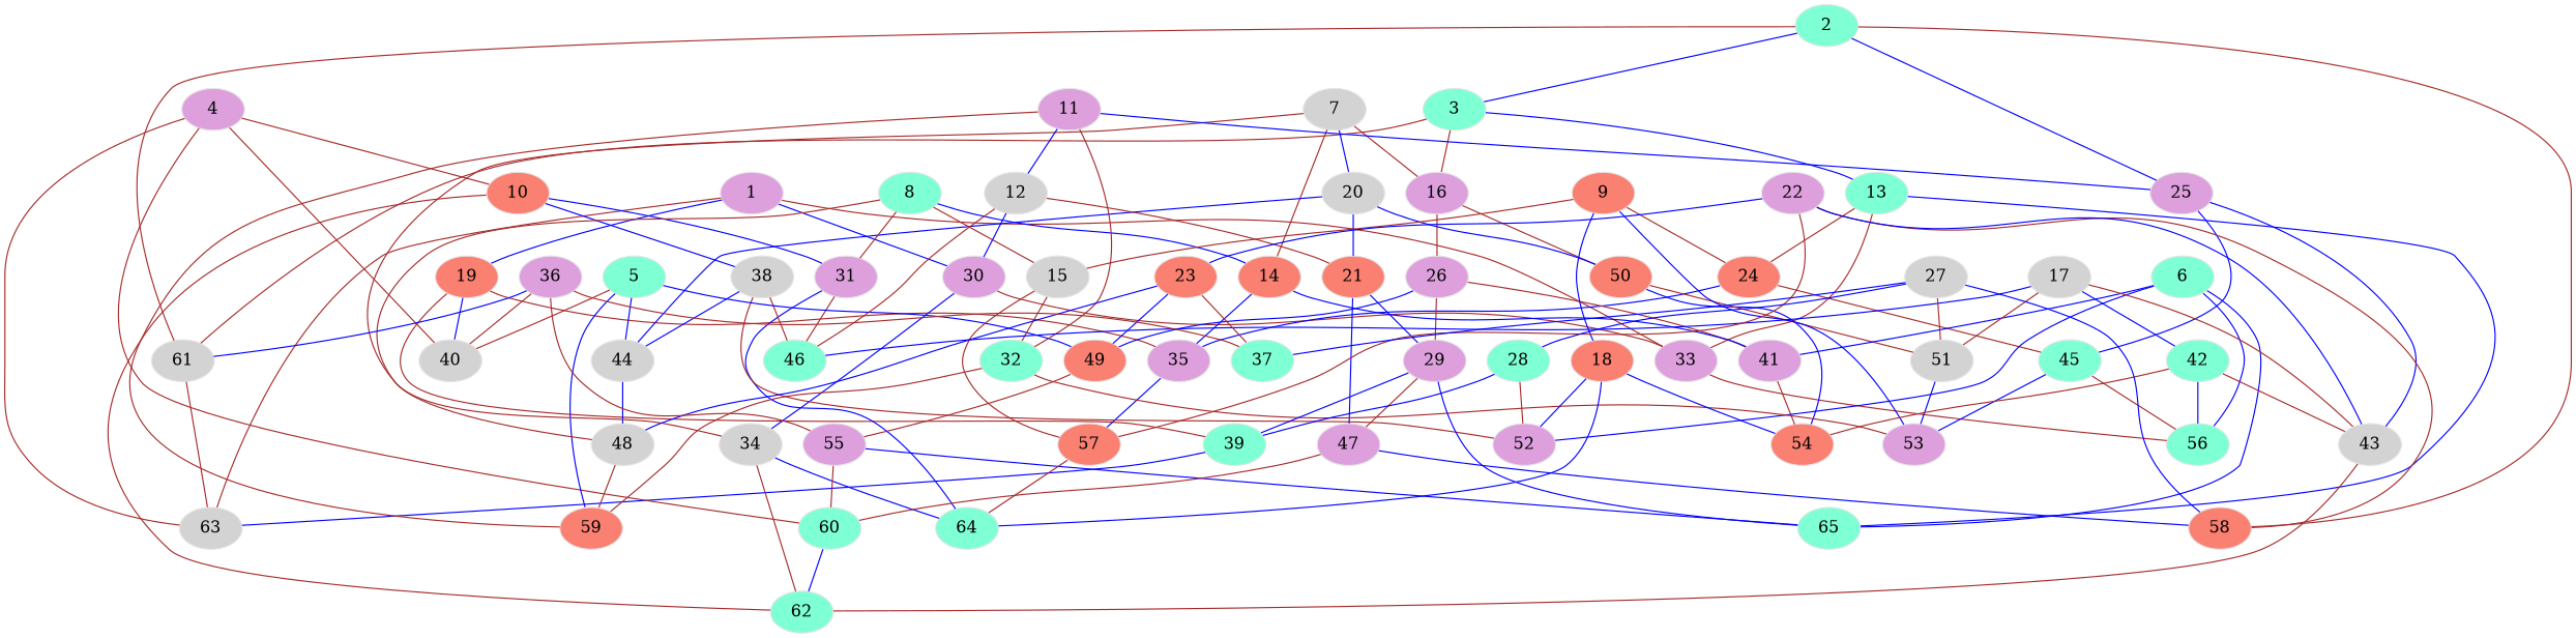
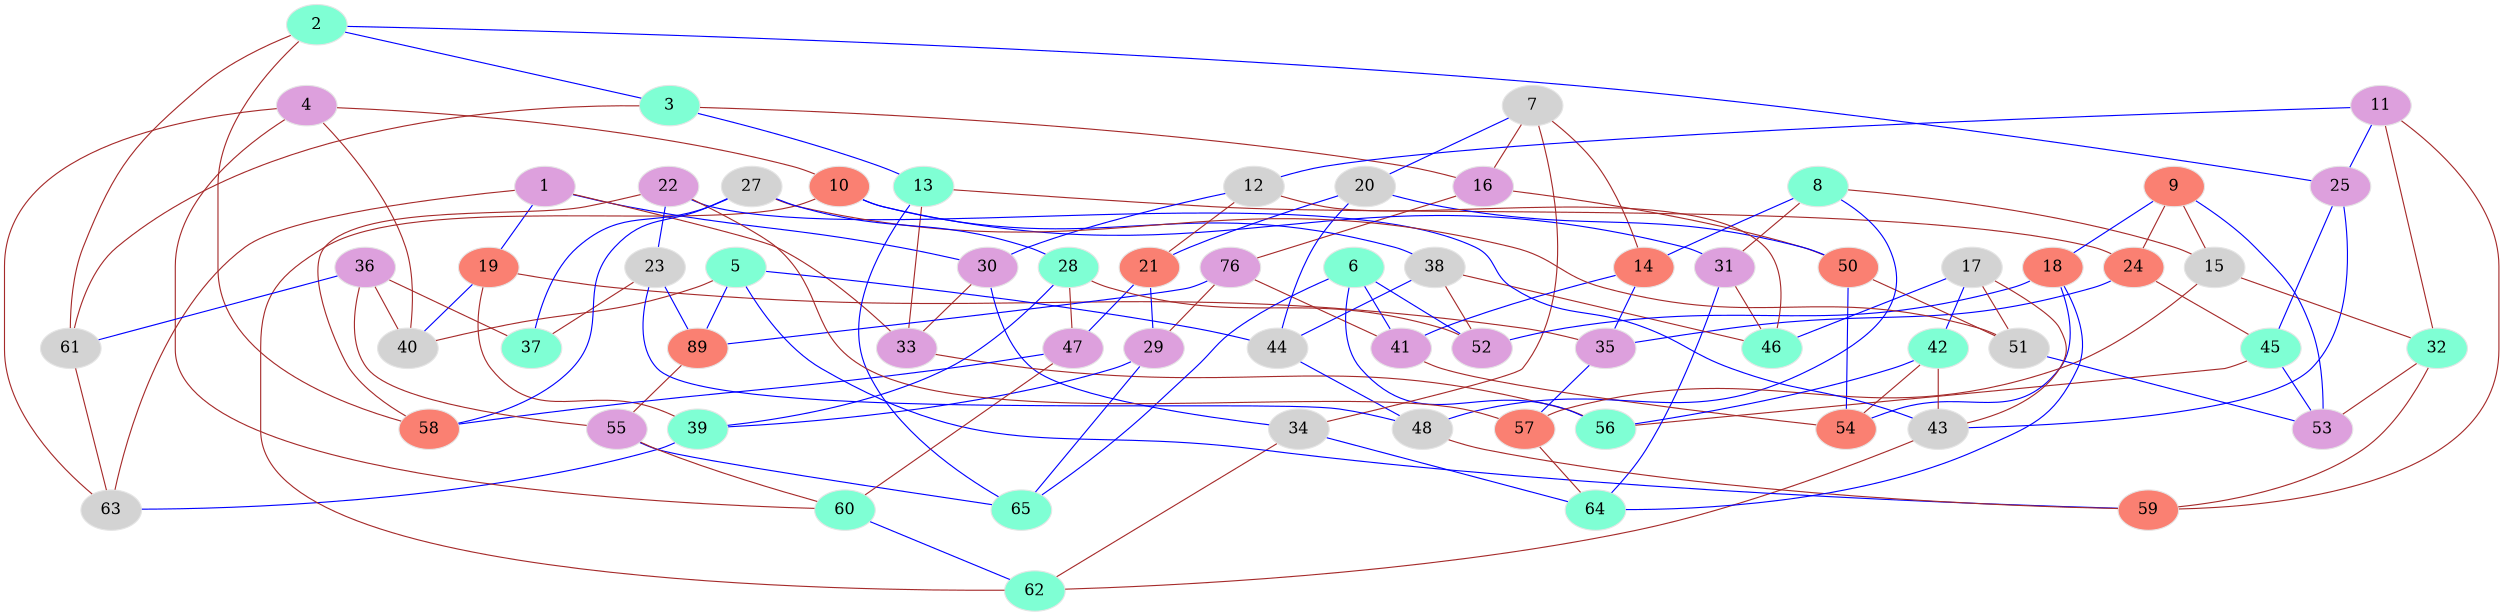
  graph {
    node [color=gray90 fillcolor=plum style=filled]
    edge [color=brown]
    1
    19 [fillcolor=salmon]
    30
    33
    63 [fillcolor=lightgrey]
    40 [fillcolor=lightgrey]
    35
    39 [fillcolor=aquamarine]
    34 [fillcolor=lightgrey]
    56 [fillcolor=aquamarine]
    2 [fillcolor=aquamarine]
    3 [fillcolor=aquamarine]
    25
    58 [fillcolor=salmon]
    61 [fillcolor=lightgrey]
    13 [fillcolor=aquamarine]
    16
    43 [fillcolor=lightgrey]
    45 [fillcolor=aquamarine]
    65 [fillcolor=aquamarine]
    24 [fillcolor=salmon]
-   26
+   26 [label=76]
    50 [fillcolor=salmon]
    4
    10 [fillcolor=salmon]
    60 [fillcolor=aquamarine]
    31
    38 [fillcolor=lightgrey]
    62 [fillcolor=aquamarine]
    5 [fillcolor=aquamarine]
    44 [fillcolor=lightgrey]
-   49 [fillcolor=salmon]
+   49 [fillcolor=salmon label=89]
    59 [fillcolor=salmon]
    48 [fillcolor=lightgrey]
    55
    41
    6 [fillcolor=aquamarine]
    52
    54 [fillcolor=salmon]
    7 [fillcolor=lightgrey]
    14 [fillcolor=salmon]
    20 [fillcolor=lightgrey]
    21 [fillcolor=salmon]
    64 [fillcolor=aquamarine]
    8 [fillcolor=aquamarine]
    15 [fillcolor=lightgrey]
    32 [fillcolor=aquamarine]
    57 [fillcolor=salmon]
    46 [fillcolor=aquamarine]
    9 [fillcolor=salmon]
    18 [fillcolor=salmon]
    53
    11
    12 [fillcolor=lightgrey]
    29
    47
    51 [fillcolor=lightgrey]
    17 [fillcolor=lightgrey]
    42 [fillcolor=aquamarine]
    22
-   23 [fillcolor=salmon]
+   23 [fillcolor=lightgrey]
    37 [fillcolor=aquamarine]
    27 [fillcolor=lightgrey]
    28 [fillcolor=aquamarine]
    36
    1 -- 19 [color=blue]
    1 -- 30 [color=blue]
    1 -- 33
    1 -- 63
    19 -- 40 [color=blue]
    19 -- 35
    19 -- 39
    30 -- 33
    30 -- 34 [color=blue]
    33 -- 56
    35 -- 57 [color=blue]
    39 -- 63 [color=blue]
    34 -- 62
    34 -- 64 [color=blue]
    2 -- 3 [color=blue]
    2 -- 25 [color=blue]
    2 -- 58
    2 -- 61
    3 -- 61
    3 -- 13 [color=blue]
    3 -- 16
    25 -- 43 [color=blue]
    25 -- 45 [color=blue]
    61 -- 63
    13 -- 33
    13 -- 65 [color=blue]
    13 -- 24
    16 -- 26
    16 -- 50
    43 -- 62
    45 -- 56
    45 -- 53 [color=blue]
    24 -- 35 [color=blue]
    24 -- 45
    26 -- 49 [color=blue]
    26 -- 41
    26 -- 29
    50 -- 54 [color=blue]
    50 -- 51
    4 -- 63
    4 -- 40
    4 -- 10
    4 -- 60
    10 -- 31 [color=blue]
    10 -- 38 [color=blue]
    10 -- 62
    60 -- 62 [color=blue]
    31 -- 64 [color=blue]
    31 -- 46
    38 -- 44 [color=blue]
    38 -- 52
    38 -- 46
    5 -- 40
    5 -- 44 [color=blue]
    5 -- 49 [color=blue]
    5 -- 59 [color=blue]
    44 -- 48 [color=blue]
    49 -- 55
    48 -- 59
    55 -- 65 [color=blue]
    55 -- 60
    41 -- 54
    6 -- 56 [color=blue]
    6 -- 65 [color=blue]
    6 -- 41 [color=blue]
    6 -- 52 [color=blue]
    7 -- 34
    7 -- 16
    7 -- 14
    7 -- 20 [color=blue]
    14 -- 35 [color=blue]
    14 -- 41 [color=blue]
    20 -- 50 [color=blue]
    20 -- 44 [color=blue]
    20 -- 21 [color=blue]
    21 -- 29 [color=blue]
    21 -- 47 [color=blue]
    8 -- 31
-   8 -- 48
+   8 -- 48 [color=blue]
    8 -- 14 [color=blue]
    8 -- 15
    15 -- 32
    15 -- 57
    32 -- 59
    32 -- 53
    57 -- 64
    9 -- 24
    9 -- 15
    9 -- 18 [color=blue]
    9 -- 53 [color=blue]
    18 -- 52 [color=blue]
    18 -- 54 [color=blue]
    18 -- 64 [color=blue]
    11 -- 25 [color=blue]
    11 -- 59
    11 -- 32
    11 -- 12 [color=blue]
    12 -- 30 [color=blue]
    12 -- 21
    12 -- 46
    29 -- 39 [color=blue]
    29 -- 65 [color=blue]
    47 -- 58 [color=blue]
    47 -- 60
    51 -- 53 [color=blue]
    17 -- 43
    17 -- 46 [color=blue]
    17 -- 51
    17 -- 42 [color=blue]
    42 -- 56 [color=blue]
    42 -- 43
    42 -- 54
    22 -- 58
    22 -- 43 [color=blue]
    22 -- 57
    22 -- 23 [color=blue]
    23 -- 49 [color=blue]
    23 -- 48 [color=blue]
    23 -- 37
    27 -- 58 [color=blue]
    27 -- 51
    27 -- 37 [color=blue]
    27 -- 28 [color=blue]
    28 -- 39 [color=blue]
    28 -- 52
-   29 -- 47
+   28 -- 47
    36 -- 40
    36 -- 61 [color=blue]
    36 -- 55
    36 -- 37
  }
